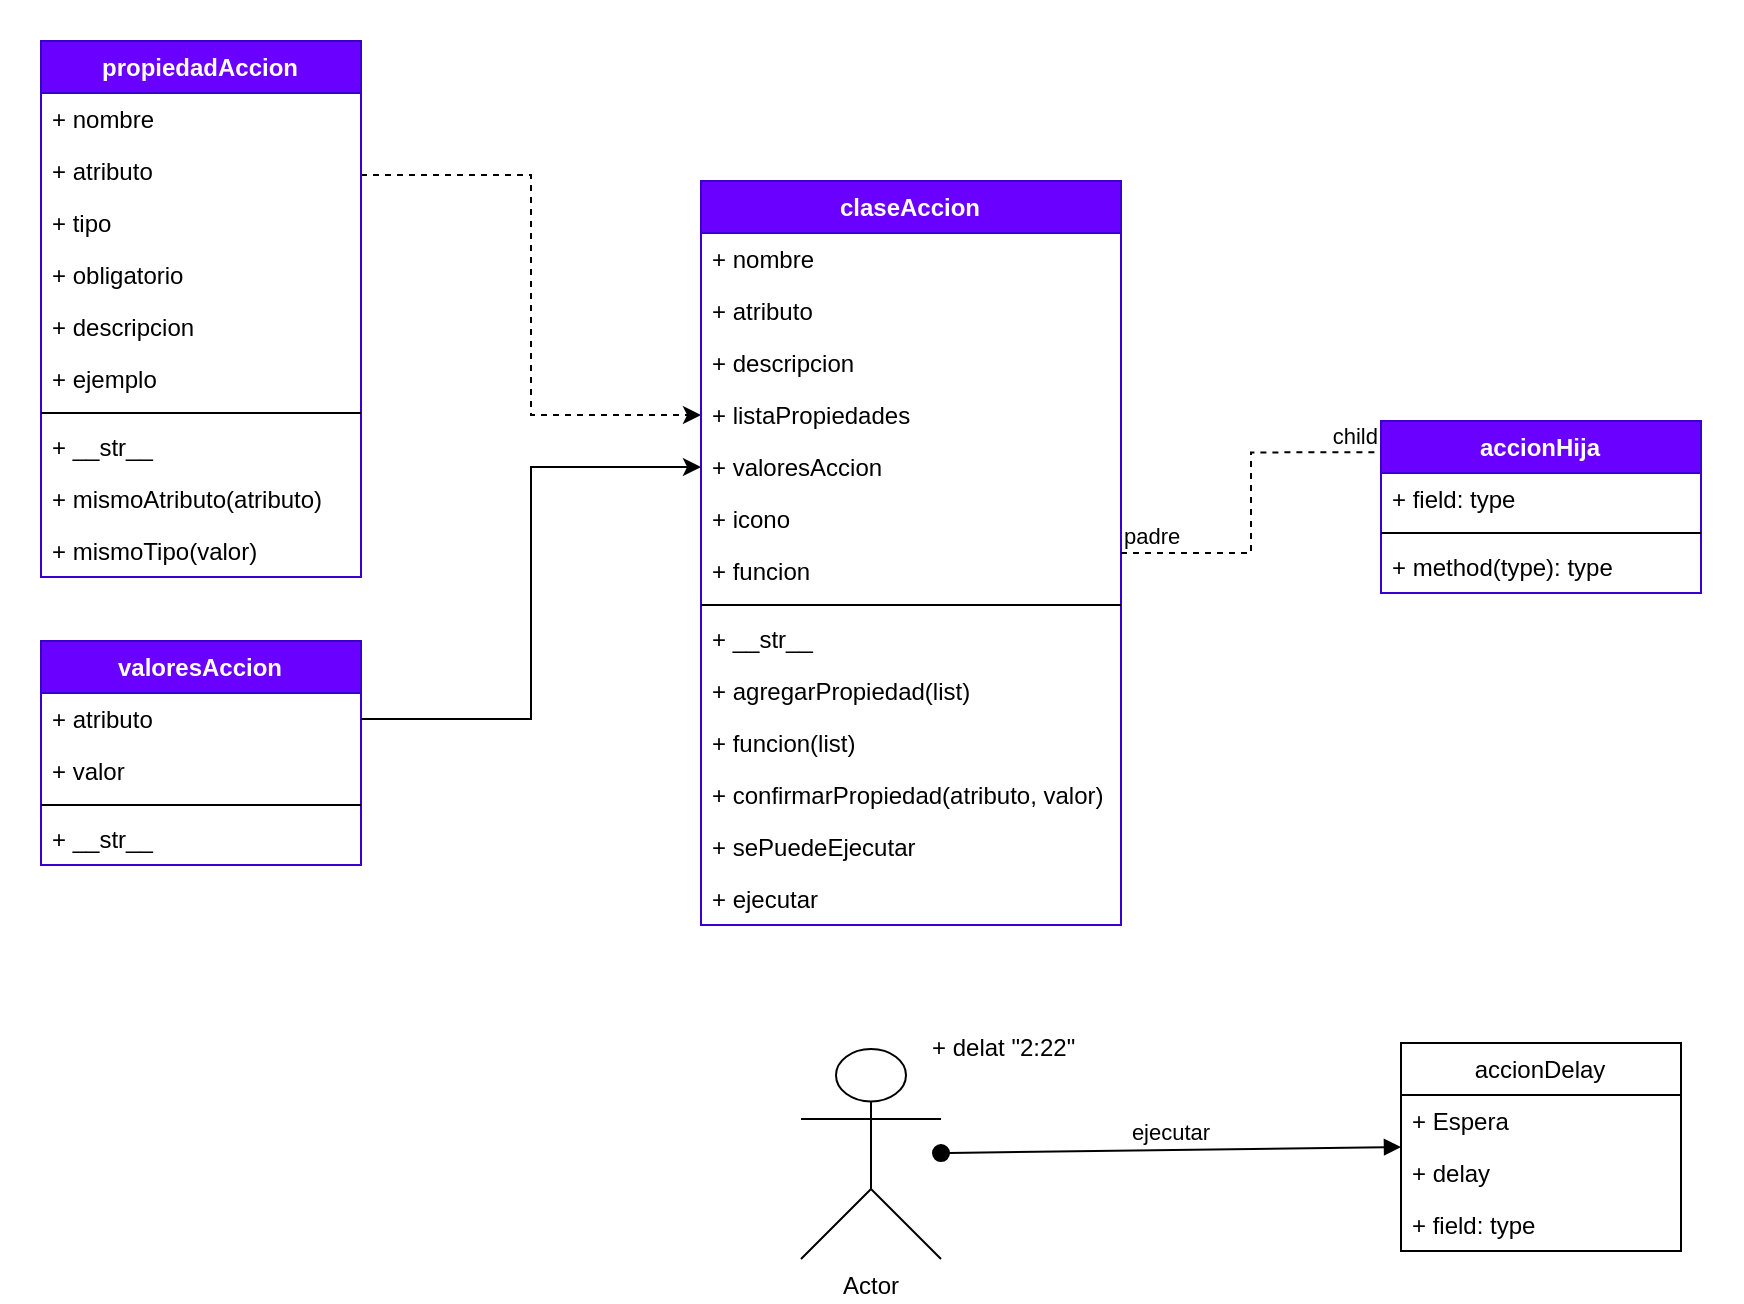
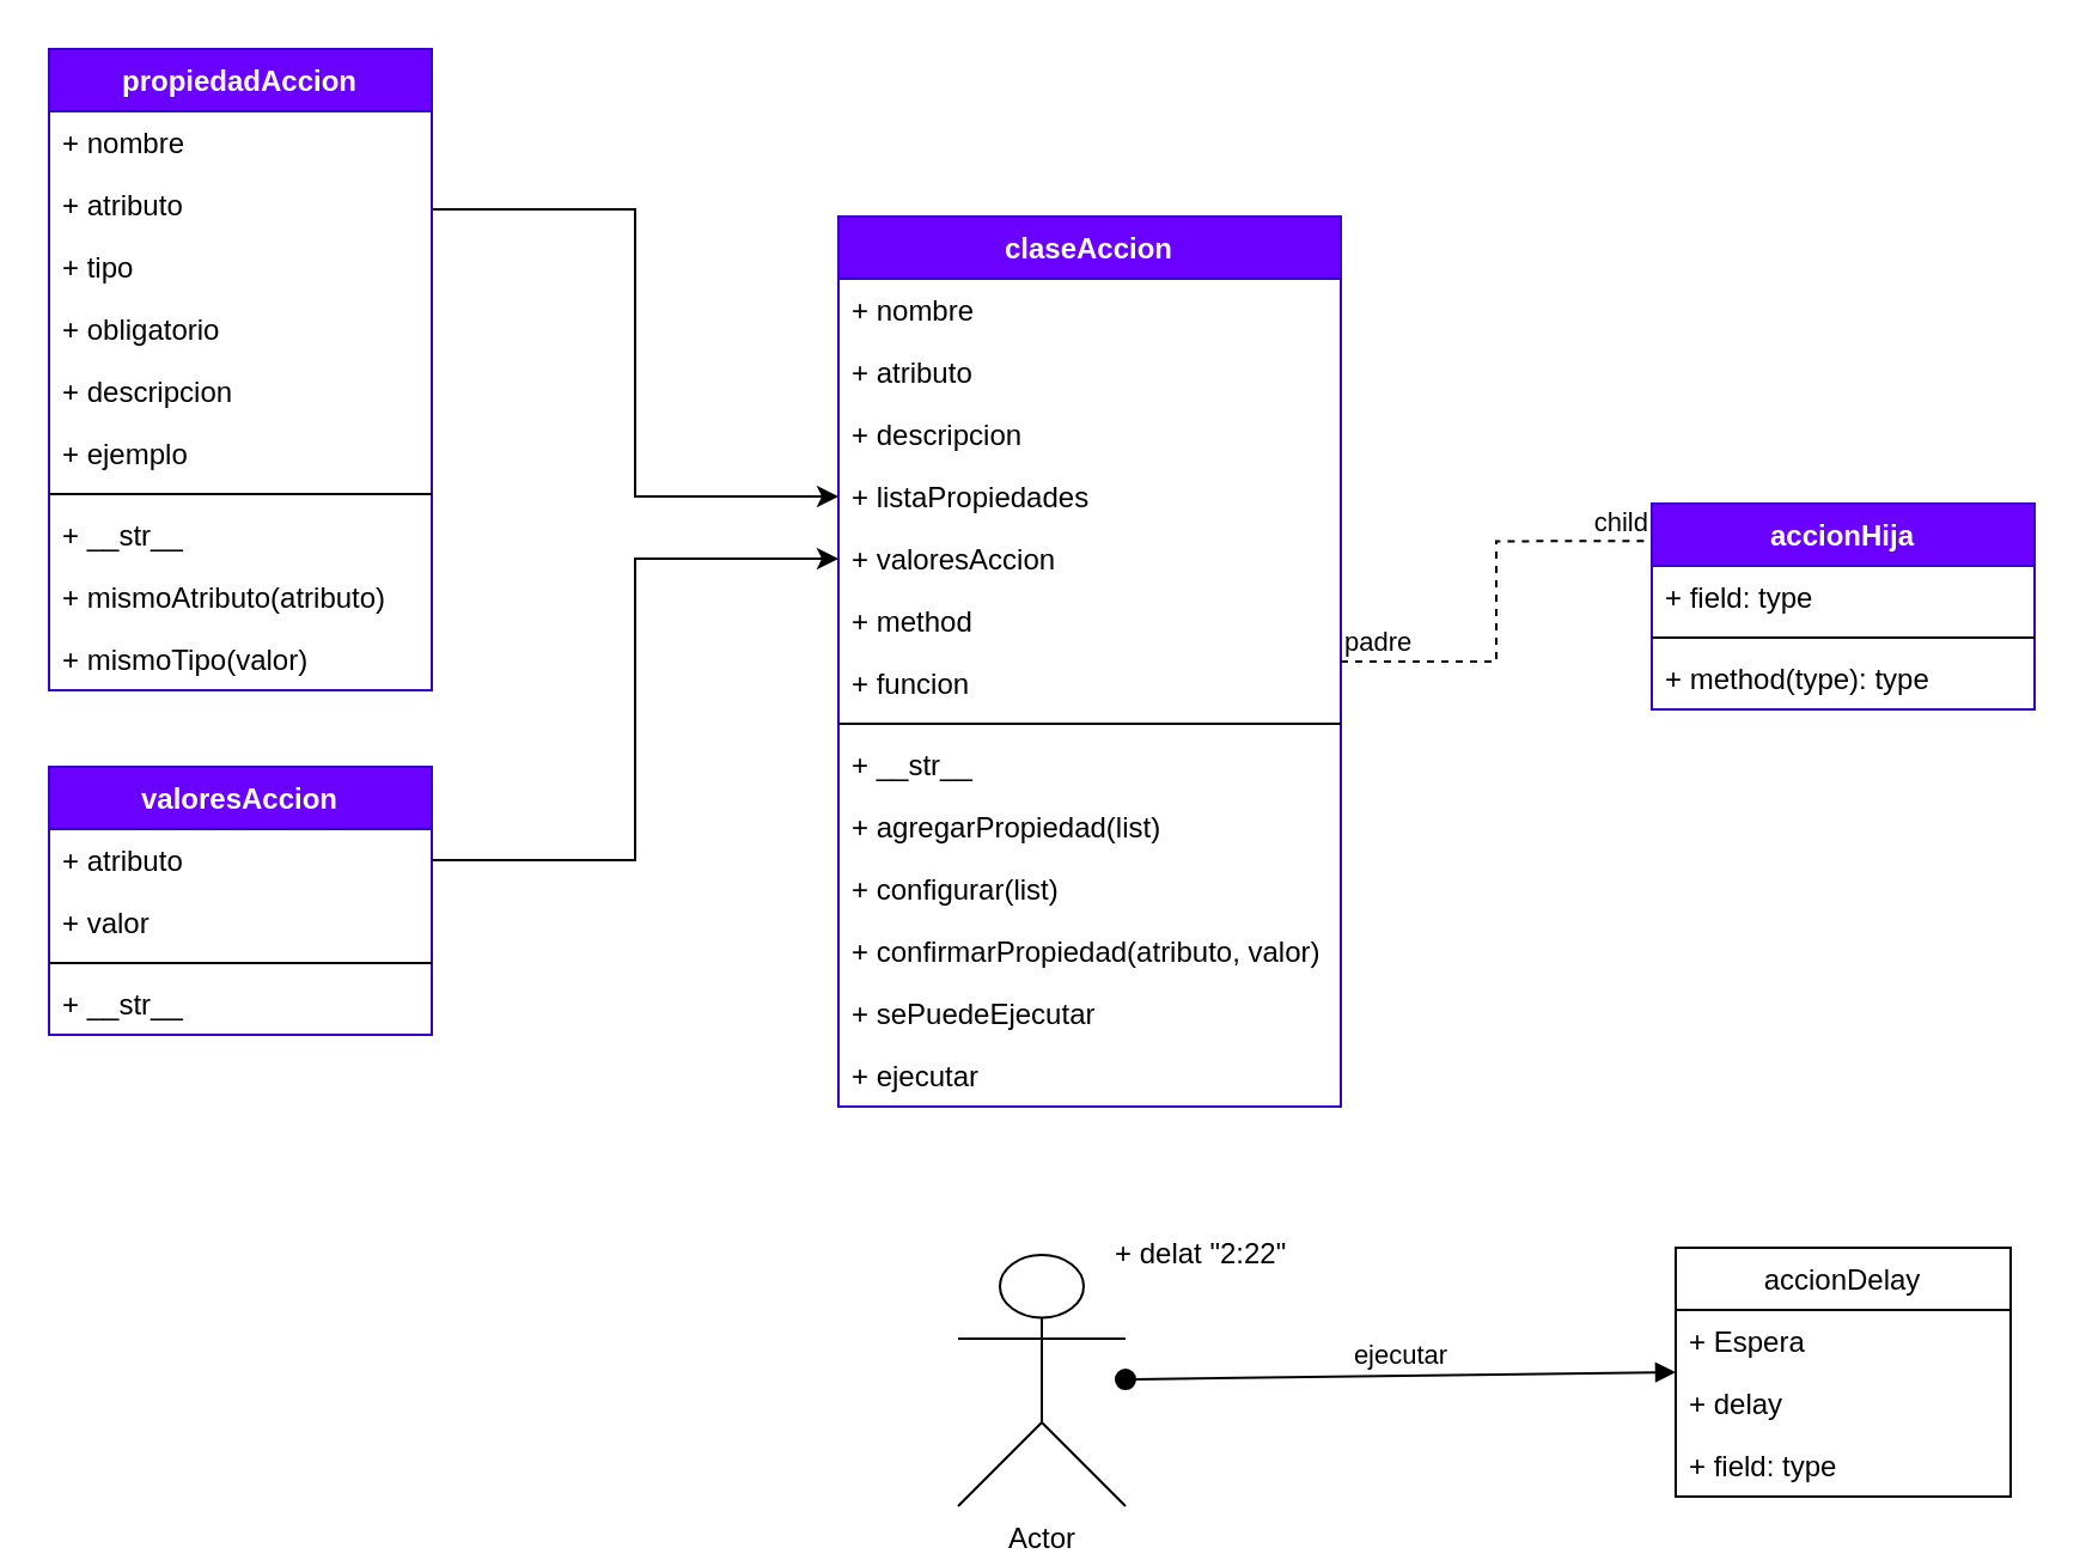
  <mxCell id="0" />
  <mxCell id="1" parent="0" />
- <mxCell id="2" style="edgeStyle=orthogonalEdgeStyle;rounded=0;orthogonalLoop=1;jettySize=auto;html=1;exitX=1;exitY=0.25;exitDx=0;exitDy=0;entryX=0;entryY=0.5;entryDx=0;entryDy=0;dashed=1;" parent="1" source="3" target="18" edge="1"><mxGeometry relative="1" as="geometry" /></mxCell>
+ <mxCell id="2" style="edgeStyle=orthogonalEdgeStyle;rounded=0;orthogonalLoop=1;jettySize=auto;html=1;exitX=1;exitY=0.25;exitDx=0;exitDy=0;entryX=0;entryY=0.5;entryDx=0;entryDy=0;" parent="1" source="3" target="18" edge="1"><mxGeometry relative="1" as="geometry" /></mxCell>
  <mxCell id="3" value="propiedadAccion" style="swimlane;fontStyle=1;align=center;verticalAlign=top;childLayout=stackLayout;horizontal=1;startSize=26;horizontalStack=0;resizeParent=1;resizeParentMax=0;resizeLast=0;collapsible=1;marginBottom=0;fillColor=#6a00ff;fontColor=#ffffff;strokeColor=#3700CC;" parent="1" vertex="1"><mxGeometry x="20" y="20" width="160" height="268" as="geometry" /></mxCell>
  <mxCell id="4" value="+ nombre" style="text;strokeColor=none;fillColor=none;align=left;verticalAlign=top;spacingLeft=4;spacingRight=4;overflow=hidden;rotatable=0;points=[[0,0.5],[1,0.5]];portConstraint=eastwest;" parent="3" vertex="1"><mxGeometry y="26" width="160" height="26" as="geometry" /></mxCell>
  <mxCell id="5" value="+ atributo" style="text;strokeColor=none;fillColor=none;align=left;verticalAlign=top;spacingLeft=4;spacingRight=4;overflow=hidden;rotatable=0;points=[[0,0.5],[1,0.5]];portConstraint=eastwest;" parent="3" vertex="1"><mxGeometry y="52" width="160" height="26" as="geometry" /></mxCell>
  <mxCell id="6" value="+ tipo" style="text;strokeColor=none;fillColor=none;align=left;verticalAlign=top;spacingLeft=4;spacingRight=4;overflow=hidden;rotatable=0;points=[[0,0.5],[1,0.5]];portConstraint=eastwest;" parent="3" vertex="1"><mxGeometry y="78" width="160" height="26" as="geometry" /></mxCell>
  <mxCell id="7" value="+ obligatorio" style="text;strokeColor=none;fillColor=none;align=left;verticalAlign=top;spacingLeft=4;spacingRight=4;overflow=hidden;rotatable=0;points=[[0,0.5],[1,0.5]];portConstraint=eastwest;" parent="3" vertex="1"><mxGeometry y="104" width="160" height="26" as="geometry" /></mxCell>
  <mxCell id="8" value="+ descripcion" style="text;strokeColor=none;fillColor=none;align=left;verticalAlign=top;spacingLeft=4;spacingRight=4;overflow=hidden;rotatable=0;points=[[0,0.5],[1,0.5]];portConstraint=eastwest;" parent="3" vertex="1"><mxGeometry y="130" width="160" height="26" as="geometry" /></mxCell>
  <mxCell id="9" value="+ ejemplo" style="text;strokeColor=none;fillColor=none;align=left;verticalAlign=top;spacingLeft=4;spacingRight=4;overflow=hidden;rotatable=0;points=[[0,0.5],[1,0.5]];portConstraint=eastwest;" parent="3" vertex="1"><mxGeometry y="156" width="160" height="26" as="geometry" /></mxCell>
  <mxCell id="10" value="" style="line;strokeWidth=1;fillColor=none;align=left;verticalAlign=middle;spacingTop=-1;spacingLeft=3;spacingRight=3;rotatable=0;labelPosition=right;points=[];portConstraint=eastwest;" parent="3" vertex="1"><mxGeometry y="182" width="160" height="8" as="geometry" /></mxCell>
  <mxCell id="11" value="+ __str__" style="text;strokeColor=none;fillColor=none;align=left;verticalAlign=top;spacingLeft=4;spacingRight=4;overflow=hidden;rotatable=0;points=[[0,0.5],[1,0.5]];portConstraint=eastwest;" parent="3" vertex="1"><mxGeometry y="190" width="160" height="26" as="geometry" /></mxCell>
  <mxCell id="12" value="+ mismoAtributo(atributo)" style="text;strokeColor=none;fillColor=none;align=left;verticalAlign=top;spacingLeft=4;spacingRight=4;overflow=hidden;rotatable=0;points=[[0,0.5],[1,0.5]];portConstraint=eastwest;" parent="3" vertex="1"><mxGeometry y="216" width="160" height="26" as="geometry" /></mxCell>
  <mxCell id="13" value="+ mismoTipo(valor)" style="text;strokeColor=none;fillColor=none;align=left;verticalAlign=top;spacingLeft=4;spacingRight=4;overflow=hidden;rotatable=0;points=[[0,0.5],[1,0.5]];portConstraint=eastwest;" parent="3" vertex="1"><mxGeometry y="242" width="160" height="26" as="geometry" /></mxCell>
  <mxCell id="14" value="claseAccion" style="swimlane;fontStyle=1;align=center;verticalAlign=top;childLayout=stackLayout;horizontal=1;startSize=26;horizontalStack=0;resizeParent=1;resizeParentMax=0;resizeLast=0;collapsible=1;marginBottom=0;fillColor=#6a00ff;fontColor=#ffffff;strokeColor=#3700CC;" parent="1" vertex="1"><mxGeometry x="350" y="90" width="210" height="372" as="geometry" /></mxCell>
  <mxCell id="15" value="+ nombre" style="text;strokeColor=none;fillColor=none;align=left;verticalAlign=top;spacingLeft=4;spacingRight=4;overflow=hidden;rotatable=0;points=[[0,0.5],[1,0.5]];portConstraint=eastwest;" parent="14" vertex="1"><mxGeometry y="26" width="210" height="26" as="geometry" /></mxCell>
  <mxCell id="16" value="+ atributo" style="text;strokeColor=none;fillColor=none;align=left;verticalAlign=top;spacingLeft=4;spacingRight=4;overflow=hidden;rotatable=0;points=[[0,0.5],[1,0.5]];portConstraint=eastwest;" parent="14" vertex="1"><mxGeometry y="52" width="210" height="26" as="geometry" /></mxCell>
  <mxCell id="17" value="+ descripcion" style="text;strokeColor=none;fillColor=none;align=left;verticalAlign=top;spacingLeft=4;spacingRight=4;overflow=hidden;rotatable=0;points=[[0,0.5],[1,0.5]];portConstraint=eastwest;" parent="14" vertex="1"><mxGeometry y="78" width="210" height="26" as="geometry" /></mxCell>
  <mxCell id="18" value="+ listaPropiedades" style="text;strokeColor=none;fillColor=none;align=left;verticalAlign=top;spacingLeft=4;spacingRight=4;overflow=hidden;rotatable=0;points=[[0,0.5],[1,0.5]];portConstraint=eastwest;" parent="14" vertex="1"><mxGeometry y="104" width="210" height="26" as="geometry" /></mxCell>
  <mxCell id="19" value="+ valoresAccion" style="text;strokeColor=none;fillColor=none;align=left;verticalAlign=top;spacingLeft=4;spacingRight=4;overflow=hidden;rotatable=0;points=[[0,0.5],[1,0.5]];portConstraint=eastwest;" parent="14" vertex="1"><mxGeometry y="130" width="210" height="26" as="geometry" /></mxCell>
- <mxCell id="20" value="+ icono" style="text;strokeColor=none;fillColor=none;align=left;verticalAlign=top;spacingLeft=4;spacingRight=4;overflow=hidden;rotatable=0;points=[[0,0.5],[1,0.5]];portConstraint=eastwest;" vertex="1" parent="14"><mxGeometry y="156" width="210" height="26" as="geometry" /></mxCell>
+ <mxCell id="20" value="+ method" style="text;strokeColor=none;fillColor=none;align=left;verticalAlign=top;spacingLeft=4;spacingRight=4;overflow=hidden;rotatable=0;points=[[0,0.5],[1,0.5]];portConstraint=eastwest;" vertex="1" parent="14"><mxGeometry y="156" width="210" height="26" as="geometry" /></mxCell>
  <mxCell id="21" value="+ funcion" style="text;strokeColor=none;fillColor=none;align=left;verticalAlign=top;spacingLeft=4;spacingRight=4;overflow=hidden;rotatable=0;points=[[0,0.5],[1,0.5]];portConstraint=eastwest;" parent="14" vertex="1"><mxGeometry y="182" width="210" height="26" as="geometry" /></mxCell>
  <mxCell id="22" value="" style="line;strokeWidth=1;fillColor=none;align=left;verticalAlign=middle;spacingTop=-1;spacingLeft=3;spacingRight=3;rotatable=0;labelPosition=right;points=[];portConstraint=eastwest;" parent="14" vertex="1"><mxGeometry y="208" width="210" height="8" as="geometry" /></mxCell>
  <mxCell id="23" value="+ __str__" style="text;strokeColor=none;fillColor=none;align=left;verticalAlign=top;spacingLeft=4;spacingRight=4;overflow=hidden;rotatable=0;points=[[0,0.5],[1,0.5]];portConstraint=eastwest;" parent="14" vertex="1"><mxGeometry y="216" width="210" height="26" as="geometry" /></mxCell>
  <mxCell id="24" value="+ agregarPropiedad(list)" style="text;strokeColor=none;fillColor=none;align=left;verticalAlign=top;spacingLeft=4;spacingRight=4;overflow=hidden;rotatable=0;points=[[0,0.5],[1,0.5]];portConstraint=eastwest;" parent="14" vertex="1"><mxGeometry y="242" width="210" height="26" as="geometry" /></mxCell>
- <mxCell id="25" value="+ funcion(list)" style="text;strokeColor=none;fillColor=none;align=left;verticalAlign=top;spacingLeft=4;spacingRight=4;overflow=hidden;rotatable=0;points=[[0,0.5],[1,0.5]];portConstraint=eastwest;" parent="14" vertex="1"><mxGeometry y="268" width="210" height="26" as="geometry" /></mxCell>
+ <mxCell id="25" value="+ configurar(list)" style="text;strokeColor=none;fillColor=none;align=left;verticalAlign=top;spacingLeft=4;spacingRight=4;overflow=hidden;rotatable=0;points=[[0,0.5],[1,0.5]];portConstraint=eastwest;" parent="14" vertex="1"><mxGeometry y="268" width="210" height="26" as="geometry" /></mxCell>
  <mxCell id="26" value="+ confirmarPropiedad(atributo, valor)" style="text;strokeColor=none;fillColor=none;align=left;verticalAlign=top;spacingLeft=4;spacingRight=4;overflow=hidden;rotatable=0;points=[[0,0.5],[1,0.5]];portConstraint=eastwest;" parent="14" vertex="1"><mxGeometry y="294" width="210" height="26" as="geometry" /></mxCell>
  <mxCell id="27" value="+ sePuedeEjecutar" style="text;strokeColor=none;fillColor=none;align=left;verticalAlign=top;spacingLeft=4;spacingRight=4;overflow=hidden;rotatable=0;points=[[0,0.5],[1,0.5]];portConstraint=eastwest;" parent="14" vertex="1"><mxGeometry y="320" width="210" height="26" as="geometry" /></mxCell>
  <mxCell id="28" value="+ ejecutar" style="text;strokeColor=none;fillColor=none;align=left;verticalAlign=top;spacingLeft=4;spacingRight=4;overflow=hidden;rotatable=0;points=[[0,0.5],[1,0.5]];portConstraint=eastwest;" parent="14" vertex="1"><mxGeometry y="346" width="210" height="26" as="geometry" /></mxCell>
  <mxCell id="29" value="accionHija" style="swimlane;fontStyle=1;align=center;verticalAlign=top;childLayout=stackLayout;horizontal=1;startSize=26;horizontalStack=0;resizeParent=1;resizeParentMax=0;resizeLast=0;collapsible=1;marginBottom=0;fillColor=#6a00ff;fontColor=#ffffff;strokeColor=#3700CC;" parent="1" vertex="1"><mxGeometry x="690" y="210" width="160" height="86" as="geometry" /></mxCell>
  <mxCell id="30" value="+ field: type" style="text;strokeColor=none;fillColor=none;align=left;verticalAlign=top;spacingLeft=4;spacingRight=4;overflow=hidden;rotatable=0;points=[[0,0.5],[1,0.5]];portConstraint=eastwest;" parent="29" vertex="1"><mxGeometry y="26" width="160" height="26" as="geometry" /></mxCell>
  <mxCell id="31" value="" style="line;strokeWidth=1;fillColor=none;align=left;verticalAlign=middle;spacingTop=-1;spacingLeft=3;spacingRight=3;rotatable=0;labelPosition=right;points=[];portConstraint=eastwest;" parent="29" vertex="1"><mxGeometry y="52" width="160" height="8" as="geometry" /></mxCell>
  <mxCell id="32" value="+ method(type): type" style="text;strokeColor=none;fillColor=none;align=left;verticalAlign=top;spacingLeft=4;spacingRight=4;overflow=hidden;rotatable=0;points=[[0,0.5],[1,0.5]];portConstraint=eastwest;" parent="29" vertex="1"><mxGeometry y="60" width="160" height="26" as="geometry" /></mxCell>
  <mxCell id="33" value="" style="endArrow=none;html=1;edgeStyle=orthogonalEdgeStyle;rounded=0;entryX=-0.007;entryY=0.182;entryDx=0;entryDy=0;entryPerimeter=0;dashed=1;" parent="1" source="14" target="29" edge="1"><mxGeometry relative="1" as="geometry"><mxPoint x="590" y="130" as="sourcePoint" /><mxPoint y="221" as="targetPoint" x="670" /></mxGeometry></mxCell>
  <mxCell id="34" value="padre" style="edgeLabel;resizable=0;html=1;align=left;verticalAlign=bottom;" parent="33" connectable="0" vertex="1"><mxGeometry x="-1" relative="1" as="geometry" /></mxCell>
  <mxCell id="35" value="child" style="edgeLabel;resizable=0;html=1;align=right;verticalAlign=bottom;" parent="33" connectable="0" vertex="1"><mxGeometry x="1" relative="1" as="geometry" /></mxCell>
  <mxCell id="36" value="accionDelay" style="swimlane;fontStyle=0;childLayout=stackLayout;horizontal=1;startSize=26;fillColor=none;horizontalStack=0;resizeParent=1;resizeParentMax=0;resizeLast=0;collapsible=1;marginBottom=0;" parent="1" vertex="1"><mxGeometry x="700" y="521" width="140" height="104" as="geometry"><mxRectangle x="210" y="290" width="90" height="26" as="alternateBounds" /></mxGeometry></mxCell>
  <mxCell id="37" value="+ Espera" style="text;strokeColor=none;fillColor=none;align=left;verticalAlign=top;spacingLeft=4;spacingRight=4;overflow=hidden;rotatable=0;points=[[0,0.5],[1,0.5]];portConstraint=eastwest;" parent="36" vertex="1"><mxGeometry y="26" width="140" height="26" as="geometry" /></mxCell>
  <mxCell id="38" value="+ delay" style="text;strokeColor=none;fillColor=none;align=left;verticalAlign=top;spacingLeft=4;spacingRight=4;overflow=hidden;rotatable=0;points=[[0,0.5],[1,0.5]];portConstraint=eastwest;" parent="36" vertex="1"><mxGeometry y="52" width="140" height="26" as="geometry" /></mxCell>
  <mxCell id="39" value="+ field: type" style="text;strokeColor=none;fillColor=none;align=left;verticalAlign=top;spacingLeft=4;spacingRight=4;overflow=hidden;rotatable=0;points=[[0,0.5],[1,0.5]];portConstraint=eastwest;" parent="36" vertex="1"><mxGeometry y="78" width="140" height="26" as="geometry" /></mxCell>
  <mxCell id="40" value="Actor" style="shape=umlActor;verticalLabelPosition=bottom;verticalAlign=top;html=1;" parent="1" vertex="1"><mxGeometry x="400" y="524" width="70" height="105" as="geometry" /></mxCell>
  <mxCell id="41" value="ejecutar" style="html=1;verticalAlign=bottom;startArrow=oval;startFill=1;endArrow=block;startSize=8;rounded=0;entryX=0;entryY=0.5;entryDx=0;entryDy=0;" parent="1" source="40" target="36" edge="1"><mxGeometry width="60" relative="1" as="geometry"><mxPoint x="520" y="470" as="sourcePoint" /><mxPoint x="580" y="470" as="targetPoint" /></mxGeometry></mxCell>
  <mxCell id="42" value="+ delat &quot;2:22&quot;" style="text;strokeColor=none;fillColor=none;align=left;verticalAlign=top;spacingLeft=4;spacingRight=4;overflow=hidden;rotatable=0;points=[[0,0.5],[1,0.5]];portConstraint=eastwest;" parent="1" vertex="1"><mxGeometry x="460" y="510" width="100" height="26" as="geometry" /></mxCell>
  <mxCell id="43" value="valoresAccion" style="swimlane;fontStyle=1;align=center;verticalAlign=top;childLayout=stackLayout;horizontal=1;startSize=26;horizontalStack=0;resizeParent=1;resizeParentMax=0;resizeLast=0;collapsible=1;marginBottom=0;fillColor=#6a00ff;fontColor=#ffffff;strokeColor=#3700CC;" parent="1" vertex="1"><mxGeometry x="20" y="320" width="160" height="112" as="geometry" /></mxCell>
  <mxCell id="44" value="+ atributo" style="text;strokeColor=none;fillColor=none;align=left;verticalAlign=top;spacingLeft=4;spacingRight=4;overflow=hidden;rotatable=0;points=[[0,0.5],[1,0.5]];portConstraint=eastwest;" parent="43" vertex="1"><mxGeometry y="26" width="160" height="26" as="geometry" /></mxCell>
  <mxCell id="45" value="+ valor" style="text;strokeColor=none;fillColor=none;align=left;verticalAlign=top;spacingLeft=4;spacingRight=4;overflow=hidden;rotatable=0;points=[[0,0.5],[1,0.5]];portConstraint=eastwest;" parent="43" vertex="1"><mxGeometry y="52" width="160" height="26" as="geometry" /></mxCell>
  <mxCell id="46" value="" style="line;strokeWidth=1;fillColor=none;align=left;verticalAlign=middle;spacingTop=-1;spacingLeft=3;spacingRight=3;rotatable=0;labelPosition=right;points=[];portConstraint=eastwest;" parent="43" vertex="1"><mxGeometry y="78" width="160" height="8" as="geometry" /></mxCell>
  <mxCell id="47" value="+ __str__" style="text;strokeColor=none;fillColor=none;align=left;verticalAlign=top;spacingLeft=4;spacingRight=4;overflow=hidden;rotatable=0;points=[[0,0.5],[1,0.5]];portConstraint=eastwest;" parent="43" vertex="1"><mxGeometry y="86" width="160" height="26" as="geometry" /></mxCell>
  <mxCell id="48" style="edgeStyle=orthogonalEdgeStyle;rounded=0;orthogonalLoop=1;jettySize=auto;html=1;exitX=1;exitY=0.5;exitDx=0;exitDy=0;" parent="1" source="44" target="19" edge="1"><mxGeometry relative="1" as="geometry" /></mxCell>
